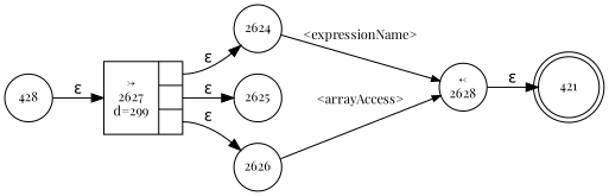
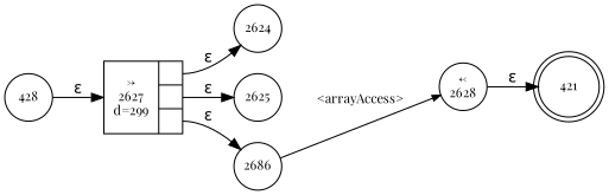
  digraph {
    fontname="Playfair Display"
    rankdir=LR
    node [fixedsize=true fontname="Playfair Display" fontsize=11 shape=circle peripheries=1]
    edge [fontname="Playfair Display"]
    n1 [label=421 shape=doublecircle width=.6 peripheries=""]
    n2 [label=2624 width=.55]
    n3 [label="&larr;\n2628" width=.55]
    n4 [label=2625 width=.55]
-   n5 [label=2626 width=.55]
+   n5 [label=2686 width=.55]
    n6 [fixedsize=false label="{&rarr;\n2627\nd=299|{<p0>|<p1>|<p2>}}" shape=record]
    n7 [label=428 width=.55]
-   n2 -> n3 [arrowhead=normal arrowsize=.7 fontsize=11 label="<expressionName>"]
    n3 -> n1 [label="&epsilon;"]
    n5 -> n3 [arrowhead=normal arrowsize=.7 fontsize=11 label="<arrayAccess>"]
    n6 -> n2 [label="&epsilon;" tailport=p0]
    n6 -> n4 [label="&epsilon;" tailport=p1]
    n6 -> n5 [label="&epsilon;" tailport=p2]
    n7 -> n6 [label="&epsilon;"]
  }
